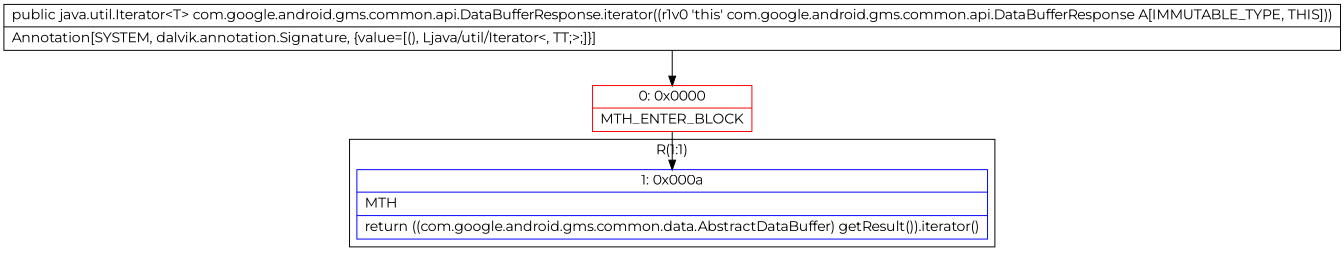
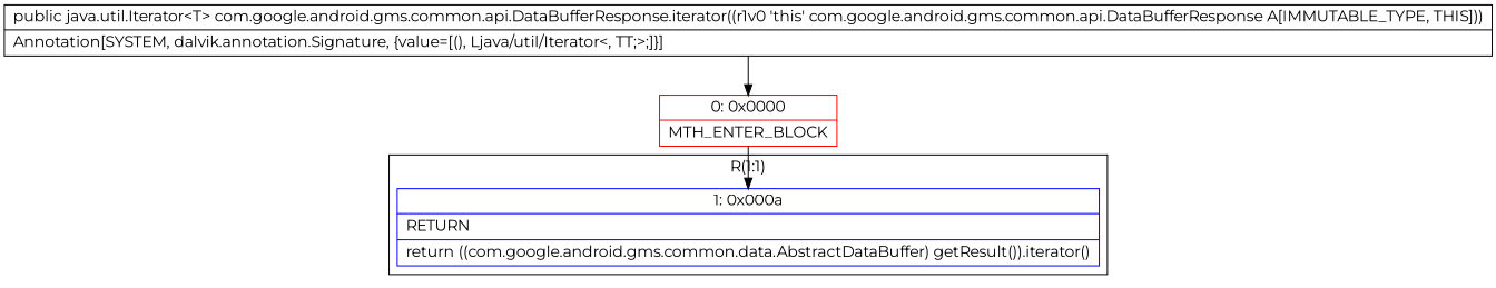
  digraph {
    fontname=Montserrat
    node [shape=record fontname=Montserrat]
    edge [fontname=Montserrat]
-   n1 [color=blue label="{1\:\ 0x000a|MTH\l|return ((com.google.android.gms.common.data.AbstractDataBuffer) getResult()).iterator()\l}"]
+   n1 [color=blue label="{1\:\ 0x000a|RETURN\l|return ((com.google.android.gms.common.data.AbstractDataBuffer) getResult()).iterator()\l}"]
    n2 [color=red label="{0\:\ 0x0000|MTH_ENTER_BLOCK\l}"]
    n3 [label="{public java.util.Iterator\<T\> com.google.android.gms.common.api.DataBufferResponse.iterator((r1v0 'this' com.google.android.gms.common.api.DataBufferResponse A[IMMUTABLE_TYPE, THIS]))  | Annotation[SYSTEM, dalvik.annotation.Signature, \{value=[(), Ljava\/util\/Iterator\<, TT;\>;]\}]\l}"]
    subgraph cluster_1 {
      label="R(1:1)"
      n1
    }
    n2 -> n1
    n3 -> n2
  }
